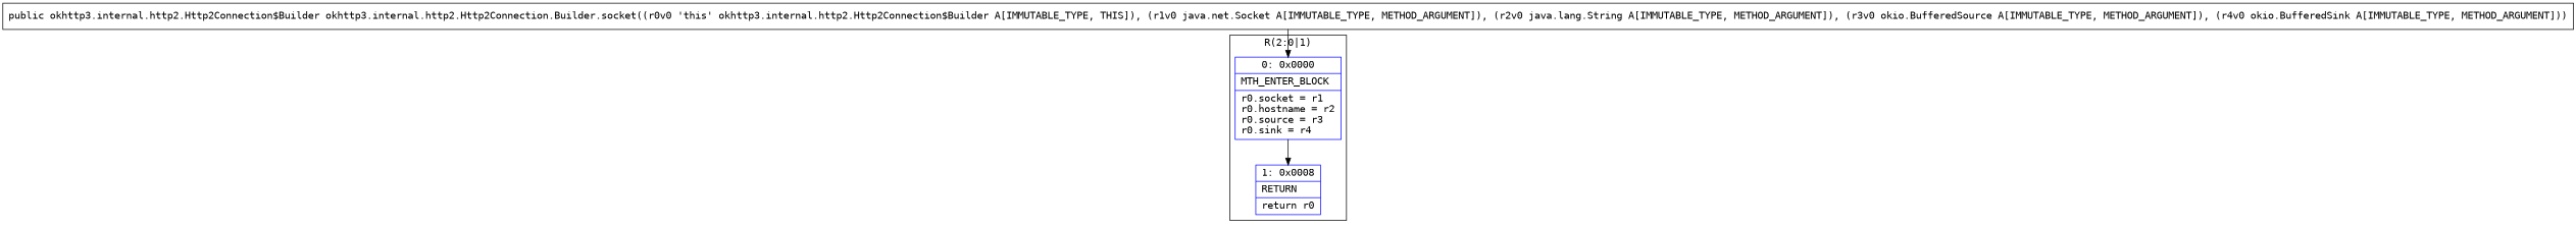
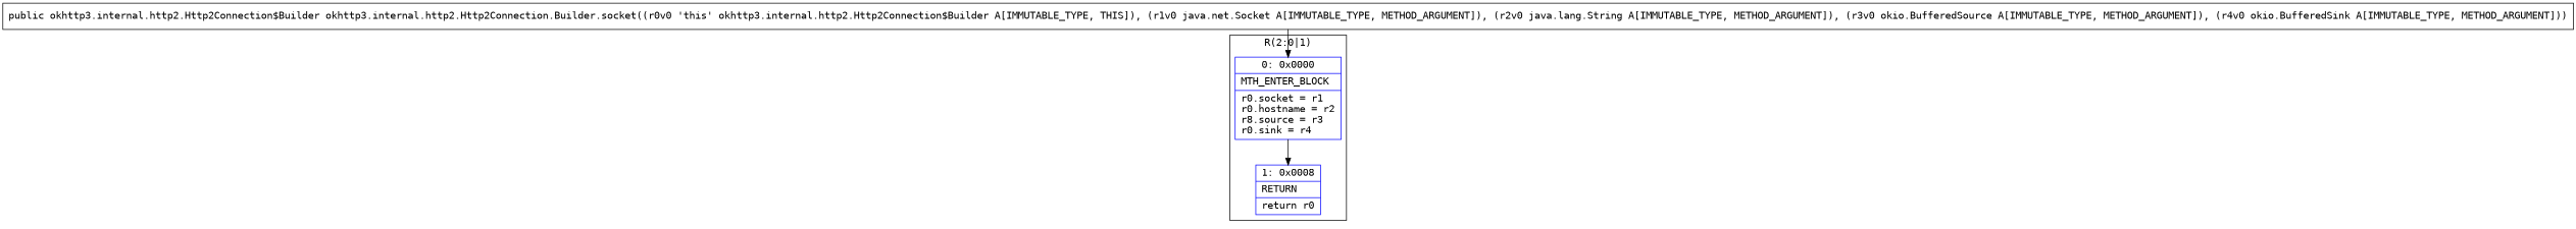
  digraph {
    fontname="DejaVu Sans Mono"
    node [color=blue shape=record fontname="DejaVu Sans Mono"]
    edge [fontname="DejaVu Sans Mono"]
-   n1 [label="{0\:\ 0x0000|MTH_ENTER_BLOCK\l|r0.socket = r1\lr0.hostname = r2\lr0.source = r3\lr0.sink = r4\l}"]
+   n1 [label="{0\:\ 0x0000|MTH_ENTER_BLOCK\l|r0.socket = r1\lr0.hostname = r2\lr8.source = r3\lr0.sink = r4\l}"]
    n2 [label="{1\:\ 0x0008|RETURN\l|return r0\l}"]
    n3 [label="{public okhttp3.internal.http2.Http2Connection$Builder okhttp3.internal.http2.Http2Connection.Builder.socket((r0v0 'this' okhttp3.internal.http2.Http2Connection$Builder A[IMMUTABLE_TYPE, THIS]), (r1v0 java.net.Socket A[IMMUTABLE_TYPE, METHOD_ARGUMENT]), (r2v0 java.lang.String A[IMMUTABLE_TYPE, METHOD_ARGUMENT]), (r3v0 okio.BufferedSource A[IMMUTABLE_TYPE, METHOD_ARGUMENT]), (r4v0 okio.BufferedSink A[IMMUTABLE_TYPE, METHOD_ARGUMENT])) }" color=""]
    subgraph cluster_1 {
      label="R(2:0|1)"
      n1
      n2
    }
    n1 -> n2
    n3 -> n1
  }
